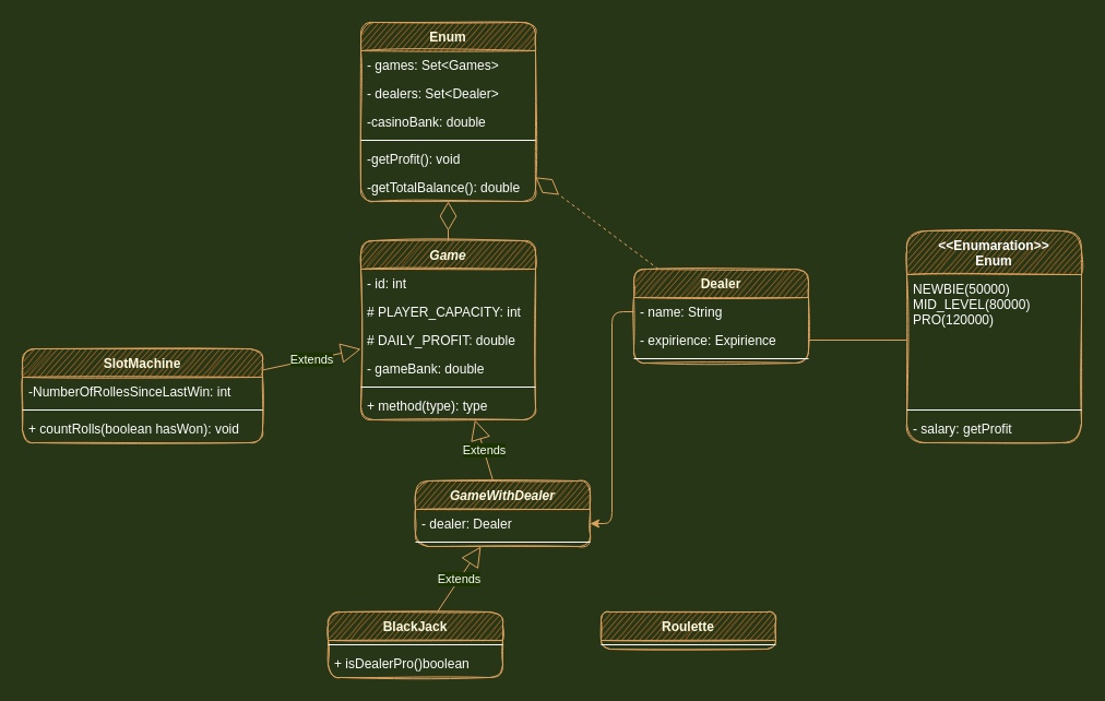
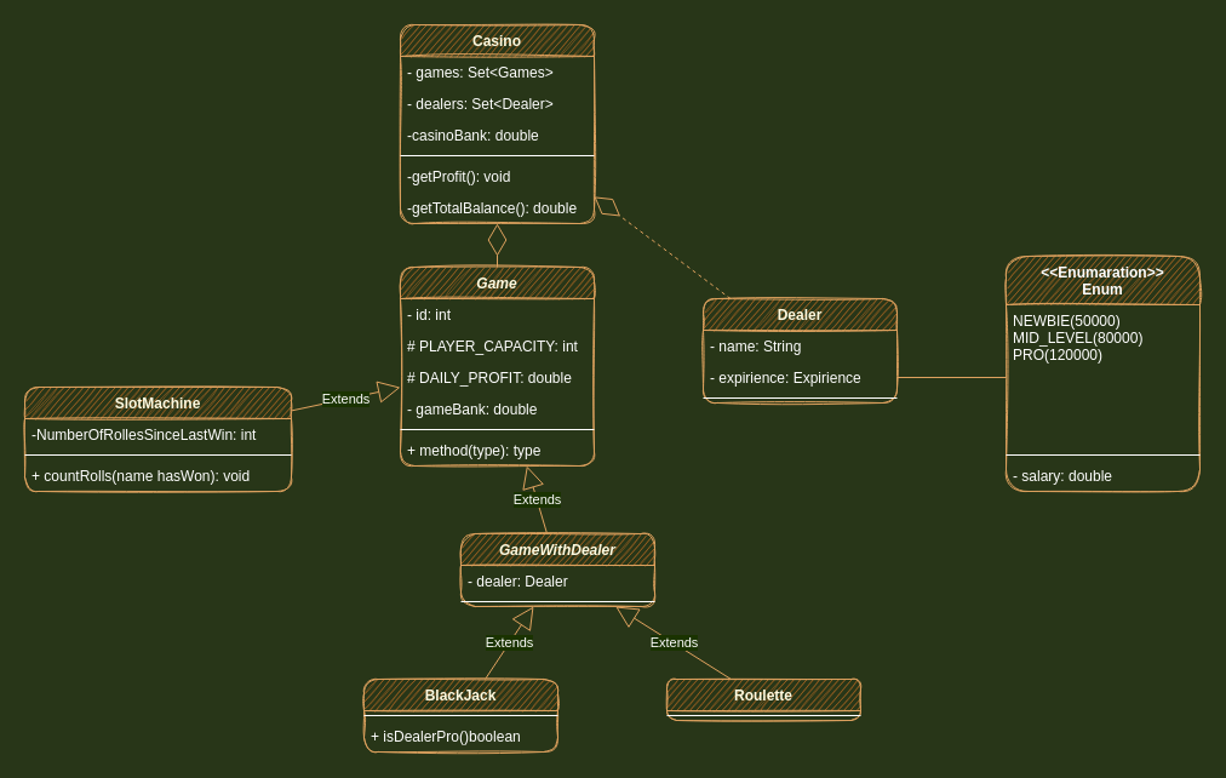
  <mxCell id="0" />
  <mxCell id="1" parent="0" />
- <mxCell id="2" value="Enum" style="swimlane;fontStyle=1;align=center;verticalAlign=top;childLayout=stackLayout;horizontal=1;startSize=26;horizontalStack=0;resizeParent=1;resizeParentMax=0;resizeLast=0;collapsible=1;marginBottom=0;rounded=1;sketch=1;fontColor=#FEFAE0;strokeColor=#DDA15E;fillColor=#BC6C25;" parent="1" vertex="1"><mxGeometry x="330" y="20" width="160" height="164" as="geometry" /></mxCell>
+ <mxCell id="2" value="Casino" style="swimlane;fontStyle=1;align=center;verticalAlign=top;childLayout=stackLayout;horizontal=1;startSize=26;horizontalStack=0;resizeParent=1;resizeParentMax=0;resizeLast=0;collapsible=1;marginBottom=0;rounded=1;sketch=1;fontColor=#FEFAE0;strokeColor=#DDA15E;fillColor=#BC6C25;" parent="1" vertex="1"><mxGeometry x="330" y="20" width="160" height="164" as="geometry" /></mxCell>
  <mxCell id="3" value="- games: Set&lt;Games&gt;" style="text;strokeColor=none;fillColor=none;align=left;verticalAlign=top;spacingLeft=4;spacingRight=4;overflow=hidden;rotatable=0;points=[[0,0.5],[1,0.5]];portConstraint=eastwest;fontColor=#FFFFFF;" parent="2" vertex="1"><mxGeometry y="26" width="160" height="26" as="geometry" /></mxCell>
  <mxCell id="4" value="- dealers: Set&lt;Dealer&gt;" style="text;strokeColor=none;fillColor=none;align=left;verticalAlign=top;spacingLeft=4;spacingRight=4;overflow=hidden;rotatable=0;points=[[0,0.5],[1,0.5]];portConstraint=eastwest;fontColor=#FFFFFF;" parent="2" vertex="1"><mxGeometry y="52" width="160" height="26" as="geometry" /></mxCell>
  <mxCell id="5" value="-casinoBank: double" style="text;strokeColor=none;fillColor=none;align=left;verticalAlign=top;spacingLeft=4;spacingRight=4;overflow=hidden;rotatable=0;points=[[0,0.5],[1,0.5]];portConstraint=eastwest;fontColor=#FFFFFF;" parent="2" vertex="1"><mxGeometry y="78" width="160" height="26" as="geometry" /></mxCell>
  <mxCell id="6" value="" style="line;strokeWidth=1;fillColor=none;align=left;verticalAlign=middle;spacingTop=-1;spacingLeft=3;spacingRight=3;rotatable=0;labelPosition=right;points=[];portConstraint=eastwest;strokeColor=#FFFFFF;" parent="2" vertex="1"><mxGeometry y="104" width="160" height="8" as="geometry" /></mxCell>
  <mxCell id="7" value="-getProfit(): void" style="text;strokeColor=none;fillColor=none;align=left;verticalAlign=top;spacingLeft=4;spacingRight=4;overflow=hidden;rotatable=0;points=[[0,0.5],[1,0.5]];portConstraint=eastwest;fontColor=#FFFFFF;" parent="2" vertex="1"><mxGeometry y="112" width="160" height="26" as="geometry" /></mxCell>
  <mxCell id="8" value="-getTotalBalance(): double" style="text;strokeColor=none;fillColor=none;align=left;verticalAlign=top;spacingLeft=4;spacingRight=4;overflow=hidden;rotatable=0;points=[[0,0.5],[1,0.5]];portConstraint=eastwest;fontColor=#FFFFFF;" parent="2" vertex="1"><mxGeometry y="138" width="160" height="26" as="geometry" /></mxCell>
  <mxCell id="9" value="Game" style="swimlane;fontStyle=3;align=center;verticalAlign=top;childLayout=stackLayout;horizontal=1;startSize=26;horizontalStack=0;resizeParent=1;resizeParentMax=0;resizeLast=0;collapsible=1;marginBottom=0;rounded=1;sketch=1;fontColor=#FEFAE0;strokeColor=#DDA15E;fillColor=#BC6C25;" parent="1" vertex="1"><mxGeometry x="330" y="220" width="160" height="164" as="geometry" /></mxCell>
  <mxCell id="10" value="- id: int" style="text;strokeColor=none;fillColor=none;align=left;verticalAlign=top;spacingLeft=4;spacingRight=4;overflow=hidden;rotatable=0;points=[[0,0.5],[1,0.5]];portConstraint=eastwest;fontColor=#FFFFFF;" parent="9" vertex="1"><mxGeometry y="26" width="160" height="26" as="geometry" /></mxCell>
  <mxCell id="11" value="# PLAYER_CAPACITY: int" style="text;strokeColor=none;fillColor=none;align=left;verticalAlign=top;spacingLeft=4;spacingRight=4;overflow=hidden;rotatable=0;points=[[0,0.5],[1,0.5]];portConstraint=eastwest;fontColor=#FFFFFF;" parent="9" vertex="1"><mxGeometry y="52" width="160" height="26" as="geometry" /></mxCell>
  <mxCell id="12" value="# DAILY_PROFIT: double" style="text;strokeColor=none;fillColor=none;align=left;verticalAlign=top;spacingLeft=4;spacingRight=4;overflow=hidden;rotatable=0;points=[[0,0.5],[1,0.5]];portConstraint=eastwest;fontColor=#FFFFFF;" parent="9" vertex="1"><mxGeometry y="78" width="160" height="26" as="geometry" /></mxCell>
  <mxCell id="13" value="- gameBank: double" style="text;strokeColor=none;fillColor=none;align=left;verticalAlign=top;spacingLeft=4;spacingRight=4;overflow=hidden;rotatable=0;points=[[0,0.5],[1,0.5]];portConstraint=eastwest;fontColor=#FFFFFF;" parent="9" vertex="1"><mxGeometry y="104" width="160" height="26" as="geometry" /></mxCell>
  <mxCell id="14" value="" style="line;strokeWidth=1;fillColor=none;align=left;verticalAlign=middle;spacingTop=-1;spacingLeft=3;spacingRight=3;rotatable=0;labelPosition=right;points=[];portConstraint=eastwest;strokeColor=#FFFFFF;" parent="9" vertex="1"><mxGeometry y="130" width="160" height="8" as="geometry" /></mxCell>
  <mxCell id="15" value="+ method(type): type" style="text;strokeColor=none;fillColor=none;align=left;verticalAlign=top;spacingLeft=4;spacingRight=4;overflow=hidden;rotatable=0;points=[[0,0.5],[1,0.5]];portConstraint=eastwest;fontColor=#FFFFFF;" parent="9" vertex="1"><mxGeometry y="138" width="160" height="26" as="geometry" /></mxCell>
  <mxCell id="16" value="Dealer" style="swimlane;fontStyle=1;align=center;verticalAlign=top;childLayout=stackLayout;horizontal=1;startSize=26;horizontalStack=0;resizeParent=1;resizeParentMax=0;resizeLast=0;collapsible=1;marginBottom=0;rounded=1;sketch=1;fontColor=#FEFAE0;strokeColor=#DDA15E;fillColor=#BC6C25;" parent="1" vertex="1"><mxGeometry x="580" y="246" width="160" height="86" as="geometry" /></mxCell>
  <mxCell id="17" value="- name: String" style="text;strokeColor=none;fillColor=none;align=left;verticalAlign=top;spacingLeft=4;spacingRight=4;overflow=hidden;rotatable=0;points=[[0,0.5],[1,0.5]];portConstraint=eastwest;fontColor=#FFFFFF;" parent="16" vertex="1"><mxGeometry y="26" width="160" height="26" as="geometry" /></mxCell>
  <mxCell id="18" value="- expirience: Expirience" style="text;strokeColor=none;fillColor=none;align=left;verticalAlign=top;spacingLeft=4;spacingRight=4;overflow=hidden;rotatable=0;points=[[0,0.5],[1,0.5]];portConstraint=eastwest;fontColor=#FFFFFF;" parent="16" vertex="1"><mxGeometry y="52" width="160" height="26" as="geometry" /></mxCell>
  <mxCell id="19" value="" style="line;strokeWidth=1;fillColor=none;align=left;verticalAlign=middle;spacingTop=-1;spacingLeft=3;spacingRight=3;rotatable=0;labelPosition=right;points=[];portConstraint=eastwest;strokeColor=#FFFFFF;" parent="16" vertex="1"><mxGeometry y="78" width="160" height="8" as="geometry" /></mxCell>
  <mxCell id="20" value="&lt;&lt;Enumaration&gt;&gt;&#10;Enum" style="swimlane;fontStyle=1;align=center;verticalAlign=top;childLayout=stackLayout;horizontal=1;startSize=40;horizontalStack=0;resizeParent=1;resizeParentMax=0;resizeLast=0;collapsible=1;marginBottom=0;rounded=1;sketch=1;fontColor=#FFFFFF;strokeColor=#DDA15E;fillColor=#BC6C25;" parent="1" vertex="1"><mxGeometry x="830" y="211" width="160" height="194" as="geometry" /></mxCell>
  <mxCell id="21" value="NEWBIE(50000)&#10;MID_LEVEL(80000)&#10;PRO(120000)" style="text;strokeColor=none;fillColor=none;align=left;verticalAlign=top;spacingLeft=4;spacingRight=4;overflow=hidden;rotatable=0;points=[[0,0.5],[1,0.5]];portConstraint=eastwest;fontColor=#FFFFFF;" parent="20" vertex="1"><mxGeometry y="40" width="160" height="120" as="geometry" /></mxCell>
  <mxCell id="22" value="" style="line;strokeWidth=1;fillColor=none;align=left;verticalAlign=middle;spacingTop=-1;spacingLeft=3;spacingRight=3;rotatable=0;labelPosition=right;points=[];portConstraint=eastwest;strokeColor=#FFFFFF;" parent="20" vertex="1"><mxGeometry y="160" width="160" height="8" as="geometry" /></mxCell>
- <mxCell id="23" value="- salary: getProfit" style="text;strokeColor=none;fillColor=none;align=left;verticalAlign=top;spacingLeft=4;spacingRight=4;overflow=hidden;rotatable=0;points=[[0,0.5],[1,0.5]];portConstraint=eastwest;fontColor=#FFFFFF;" parent="20" vertex="1"><mxGeometry y="168" width="160" height="26" as="geometry" /></mxCell>
+ <mxCell id="23" value="- salary: double" style="text;strokeColor=none;fillColor=none;align=left;verticalAlign=top;spacingLeft=4;spacingRight=4;overflow=hidden;rotatable=0;points=[[0,0.5],[1,0.5]];portConstraint=eastwest;fontColor=#FFFFFF;" parent="20" vertex="1"><mxGeometry y="168" width="160" height="26" as="geometry" /></mxCell>
  <mxCell id="24" style="edgeStyle=orthogonalEdgeStyle;curved=0;rounded=1;sketch=0;orthogonalLoop=1;jettySize=auto;html=1;fontColor=#FEFAE0;strokeColor=#DDA15E;fillColor=#BC6C25;endArrow=none;" parent="1" source="21" target="18" edge="1"><mxGeometry relative="1" as="geometry" /></mxCell>
  <mxCell id="25" value="Roulette" style="swimlane;fontStyle=1;align=center;verticalAlign=top;childLayout=stackLayout;horizontal=1;startSize=26;horizontalStack=0;resizeParent=1;resizeParentMax=0;resizeLast=0;collapsible=1;marginBottom=0;rounded=1;sketch=1;fontColor=#FEFAE0;strokeColor=#DDA15E;fillColor=#BC6C25;" parent="1" vertex="1"><mxGeometry x="550" y="560" width="160" height="34" as="geometry" /></mxCell>
  <mxCell id="26" value="" style="line;strokeWidth=1;fillColor=none;align=left;verticalAlign=middle;spacingTop=-1;spacingLeft=3;spacingRight=3;rotatable=0;labelPosition=right;points=[];portConstraint=eastwest;strokeColor=#FFFFFF;" parent="25" vertex="1"><mxGeometry y="26" width="160" height="8" as="geometry" /></mxCell>
  <mxCell id="27" value="BlackJack" style="swimlane;fontStyle=1;align=center;verticalAlign=top;childLayout=stackLayout;horizontal=1;startSize=26;horizontalStack=0;resizeParent=1;resizeParentMax=0;resizeLast=0;collapsible=1;marginBottom=0;rounded=1;sketch=1;fontColor=#FEFAE0;strokeColor=#DDA15E;fillColor=#BC6C25;" parent="1" vertex="1"><mxGeometry x="300" y="560" width="160" height="60" as="geometry" /></mxCell>
  <mxCell id="28" value="" style="line;strokeWidth=1;fillColor=none;align=left;verticalAlign=middle;spacingTop=-1;spacingLeft=3;spacingRight=3;rotatable=0;labelPosition=right;points=[];portConstraint=eastwest;strokeColor=#FFFFFF;" parent="27" vertex="1"><mxGeometry y="26" width="160" height="8" as="geometry" /></mxCell>
  <mxCell id="29" value="+ isDealerPro()boolean" style="text;strokeColor=none;fillColor=none;align=left;verticalAlign=top;spacingLeft=4;spacingRight=4;overflow=hidden;rotatable=0;points=[[0,0.5],[1,0.5]];portConstraint=eastwest;fontColor=#FFFFFF;" parent="27" vertex="1"><mxGeometry y="34" width="160" height="26" as="geometry" /></mxCell>
  <mxCell id="30" value="SlotMachine" style="swimlane;fontStyle=1;align=center;verticalAlign=top;childLayout=stackLayout;horizontal=1;startSize=26;horizontalStack=0;resizeParent=1;resizeParentMax=0;resizeLast=0;collapsible=1;marginBottom=0;rounded=1;sketch=1;fontColor=#FEFAE0;strokeColor=#DDA15E;fillColor=#BC6C25;" parent="1" vertex="1"><mxGeometry x="20" y="319" width="220" height="86" as="geometry" /></mxCell>
  <mxCell id="31" value="-NumberOfRollesSinceLastWin: int" style="text;strokeColor=none;fillColor=none;align=left;verticalAlign=top;spacingLeft=4;spacingRight=4;overflow=hidden;rotatable=0;points=[[0,0.5],[1,0.5]];portConstraint=eastwest;fontColor=#FFFFFF;" parent="30" vertex="1"><mxGeometry y="26" width="220" height="26" as="geometry" /></mxCell>
  <mxCell id="32" value="" style="line;strokeWidth=1;fillColor=none;align=left;verticalAlign=middle;spacingTop=-1;spacingLeft=3;spacingRight=3;rotatable=0;labelPosition=right;points=[];portConstraint=eastwest;strokeColor=#FFFFFF;" parent="30" vertex="1"><mxGeometry y="52" width="220" height="8" as="geometry" /></mxCell>
- <mxCell id="33" value="+ countRolls(boolean hasWon): void" style="text;strokeColor=none;fillColor=none;align=left;verticalAlign=top;spacingLeft=4;spacingRight=4;overflow=hidden;rotatable=0;points=[[0,0.5],[1,0.5]];portConstraint=eastwest;fontColor=#FFFFFF;" parent="30" vertex="1"><mxGeometry y="60" width="220" height="26" as="geometry" /></mxCell>
+ <mxCell id="33" value="+ countRolls(name hasWon): void" style="text;strokeColor=none;fillColor=none;align=left;verticalAlign=top;spacingLeft=4;spacingRight=4;overflow=hidden;rotatable=0;points=[[0,0.5],[1,0.5]];portConstraint=eastwest;fontColor=#FFFFFF;" parent="30" vertex="1"><mxGeometry y="60" width="220" height="26" as="geometry" /></mxCell>
  <mxCell id="34" value="Extends" style="endArrow=block;endSize=16;endFill=0;html=1;fontColor=#FFFFFF;strokeColor=#DDA15E;fillColor=#BC6C25;labelBackgroundColor=#1A3300;" parent="1" source="30" target="9" edge="1"><mxGeometry width="160" relative="1" as="geometry"><mxPoint x="390" y="480" as="sourcePoint" /><mxPoint x="550" y="480" as="targetPoint" /></mxGeometry></mxCell>
  <mxCell id="35" value="Extends" style="endArrow=block;endSize=16;endFill=0;html=1;fontColor=#FFFFFF;strokeColor=#DDA15E;fillColor=#BC6C25;labelBackgroundColor=#1A3300;" parent="1" source="27" target="37" edge="1"><mxGeometry width="160" relative="1" as="geometry"><mxPoint x="390" y="480" as="sourcePoint" /><mxPoint x="386" y="500" as="targetPoint" /></mxGeometry></mxCell>
+ <mxCell id="36" value="Extends" style="endArrow=block;endSize=16;endFill=0;html=1;fontColor=#FFFFFF;strokeColor=#DDA15E;fillColor=#BC6C25;labelBackgroundColor=#1A3300;" parent="1" source="25" target="37" edge="1"><mxGeometry width="160" relative="1" as="geometry"><mxPoint x="390" y="480" as="sourcePoint" /><mxPoint x="550" y="490" as="targetPoint" /></mxGeometry></mxCell>
  <mxCell id="37" value="GameWithDealer" style="swimlane;fontStyle=3;align=center;verticalAlign=top;childLayout=stackLayout;horizontal=1;startSize=26;horizontalStack=0;resizeParent=1;resizeParentMax=0;resizeLast=0;collapsible=1;marginBottom=0;rounded=1;sketch=1;fontColor=#FEFAE0;strokeColor=#DDA15E;fillColor=#BC6C25;" parent="1" vertex="1"><mxGeometry x="380" y="440" width="160" height="60" as="geometry" /></mxCell>
  <mxCell id="38" value="- dealer: Dealer" style="text;strokeColor=none;fillColor=none;align=left;verticalAlign=top;spacingLeft=4;spacingRight=4;overflow=hidden;rotatable=0;points=[[0,0.5],[1,0.5]];portConstraint=eastwest;fontColor=#FFFFFF;" parent="37" vertex="1"><mxGeometry y="26" width="160" height="26" as="geometry" /></mxCell>
  <mxCell id="39" value="" style="line;strokeWidth=1;fillColor=none;align=left;verticalAlign=middle;spacingTop=-1;spacingLeft=3;spacingRight=3;rotatable=0;labelPosition=right;points=[];portConstraint=eastwest;strokeColor=#FFFFFF;" parent="37" vertex="1"><mxGeometry y="52" width="160" height="8" as="geometry" /></mxCell>
  <mxCell id="40" value="Extends" style="endArrow=block;endSize=16;endFill=0;html=1;fontColor=#FFFFFF;strokeColor=#DDA15E;fillColor=#BC6C25;labelBackgroundColor=#1A3300;" parent="1" source="37" target="9" edge="1"><mxGeometry width="160" relative="1" as="geometry"><mxPoint x="390" y="480" as="sourcePoint" /><mxPoint x="550" y="480" as="targetPoint" /></mxGeometry></mxCell>
  <mxCell id="41" value="" style="endArrow=diamondThin;endFill=0;endSize=24;html=1;fontColor=#FEFAE0;strokeColor=#DDA15E;fillColor=#BC6C25;" parent="1" source="9" target="2" edge="1"><mxGeometry width="160" relative="1" as="geometry"><mxPoint x="390" y="480" as="sourcePoint" /><mxPoint x="550" y="480" as="targetPoint" /></mxGeometry></mxCell>
  <mxCell id="42" value="" style="endArrow=diamondThin;endFill=0;endSize=24;html=1;fontColor=#FEFAE0;strokeColor=#DDA15E;fillColor=#BC6C25;dashed=1;" parent="1" source="16" target="2" edge="1"><mxGeometry width="160" relative="1" as="geometry"><mxPoint x="390" y="480" as="sourcePoint" /><mxPoint x="550" y="480" as="targetPoint" /></mxGeometry></mxCell>
- <mxCell id="43" style="edgeStyle=orthogonalEdgeStyle;curved=0;rounded=1;sketch=0;orthogonalLoop=1;jettySize=auto;html=1;fontColor=#FEFAE0;strokeColor=#DDA15E;fillColor=#BC6C25;" parent="1" source="17" target="38" edge="1"><mxGeometry relative="1" as="geometry"><mxPoint x="600" y="479" as="targetPoint" /></mxGeometry></mxCell>
